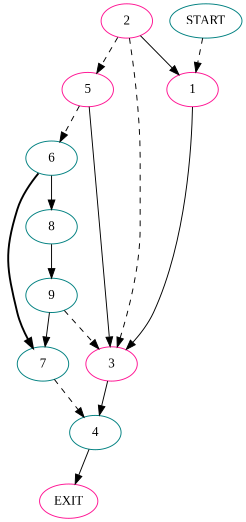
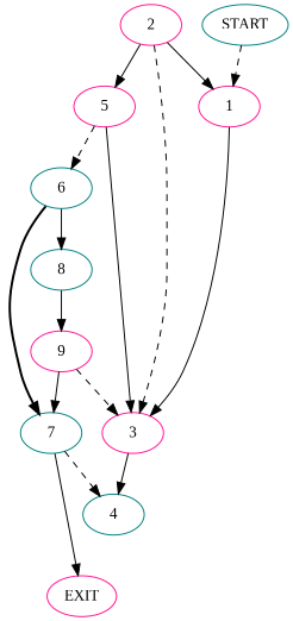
  digraph {
    fontname="Liberation Serif"
    node [color=teal fontname="Liberation Serif"]
    edge [fontname="Liberation Serif" style=solid]
    n1 [label=START]
    1 [color=deeppink]
    3 [color=deeppink]
    n4 [color=deeppink label=EXIT]
    2 [color=deeppink]
    5 [color=deeppink]
    4
    6
    7
    8
-   9
+   9 [color=deeppink]
    n1 -> 1 [style=dashed]
    1 -> 3
    3 -> 4
    2 -> 1
    2 -> 3 [style=dashed]
-   2 -> 5 [style=dashed]
+   2 -> 5
    5 -> 3
    5 -> 6 [style=dashed]
-   4 -> n4
+   7 -> n4
    6 -> 7 [style=bold]
    6 -> 8
    7 -> 4 [style=dashed]
    8 -> 9
    9 -> 3 [style=dashed]
    9 -> 7
  }
